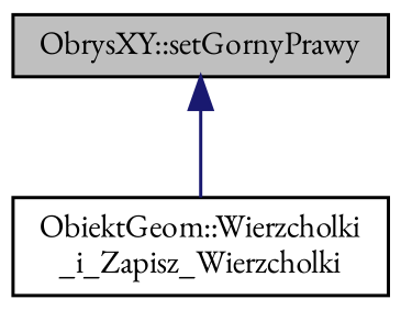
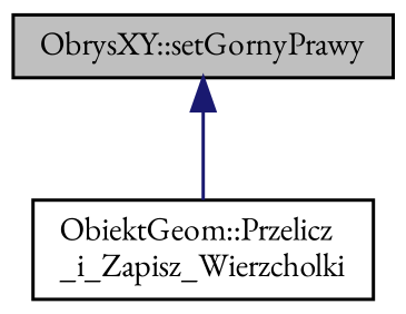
  digraph {
    rankdir=TB
    fontname="EB Garamond"
    node [color=black fontname="EB Garamond" fontsize=10 shape=record style=filled]
    n1 [fillcolor=grey75 fontcolor=black height=0.2 label="ObrysXY::setGornyPrawy" width=0.4]
-   n2 [fillcolor=white height=0.2 label="ObiektGeom::Wierzcholki\l_i_Zapisz_Wierzcholki" width=0.4]
+   n2 [fillcolor=white height=0.2 label="ObiektGeom::Przelicz\l_i_Zapisz_Wierzcholki" width=0.4]
    n1 -> n2 [color=midnightblue dir=back fontname="EB Garamond" fontsize=10 labelfontname=FreeSans labelfontsize=10 style=solid]
  }
